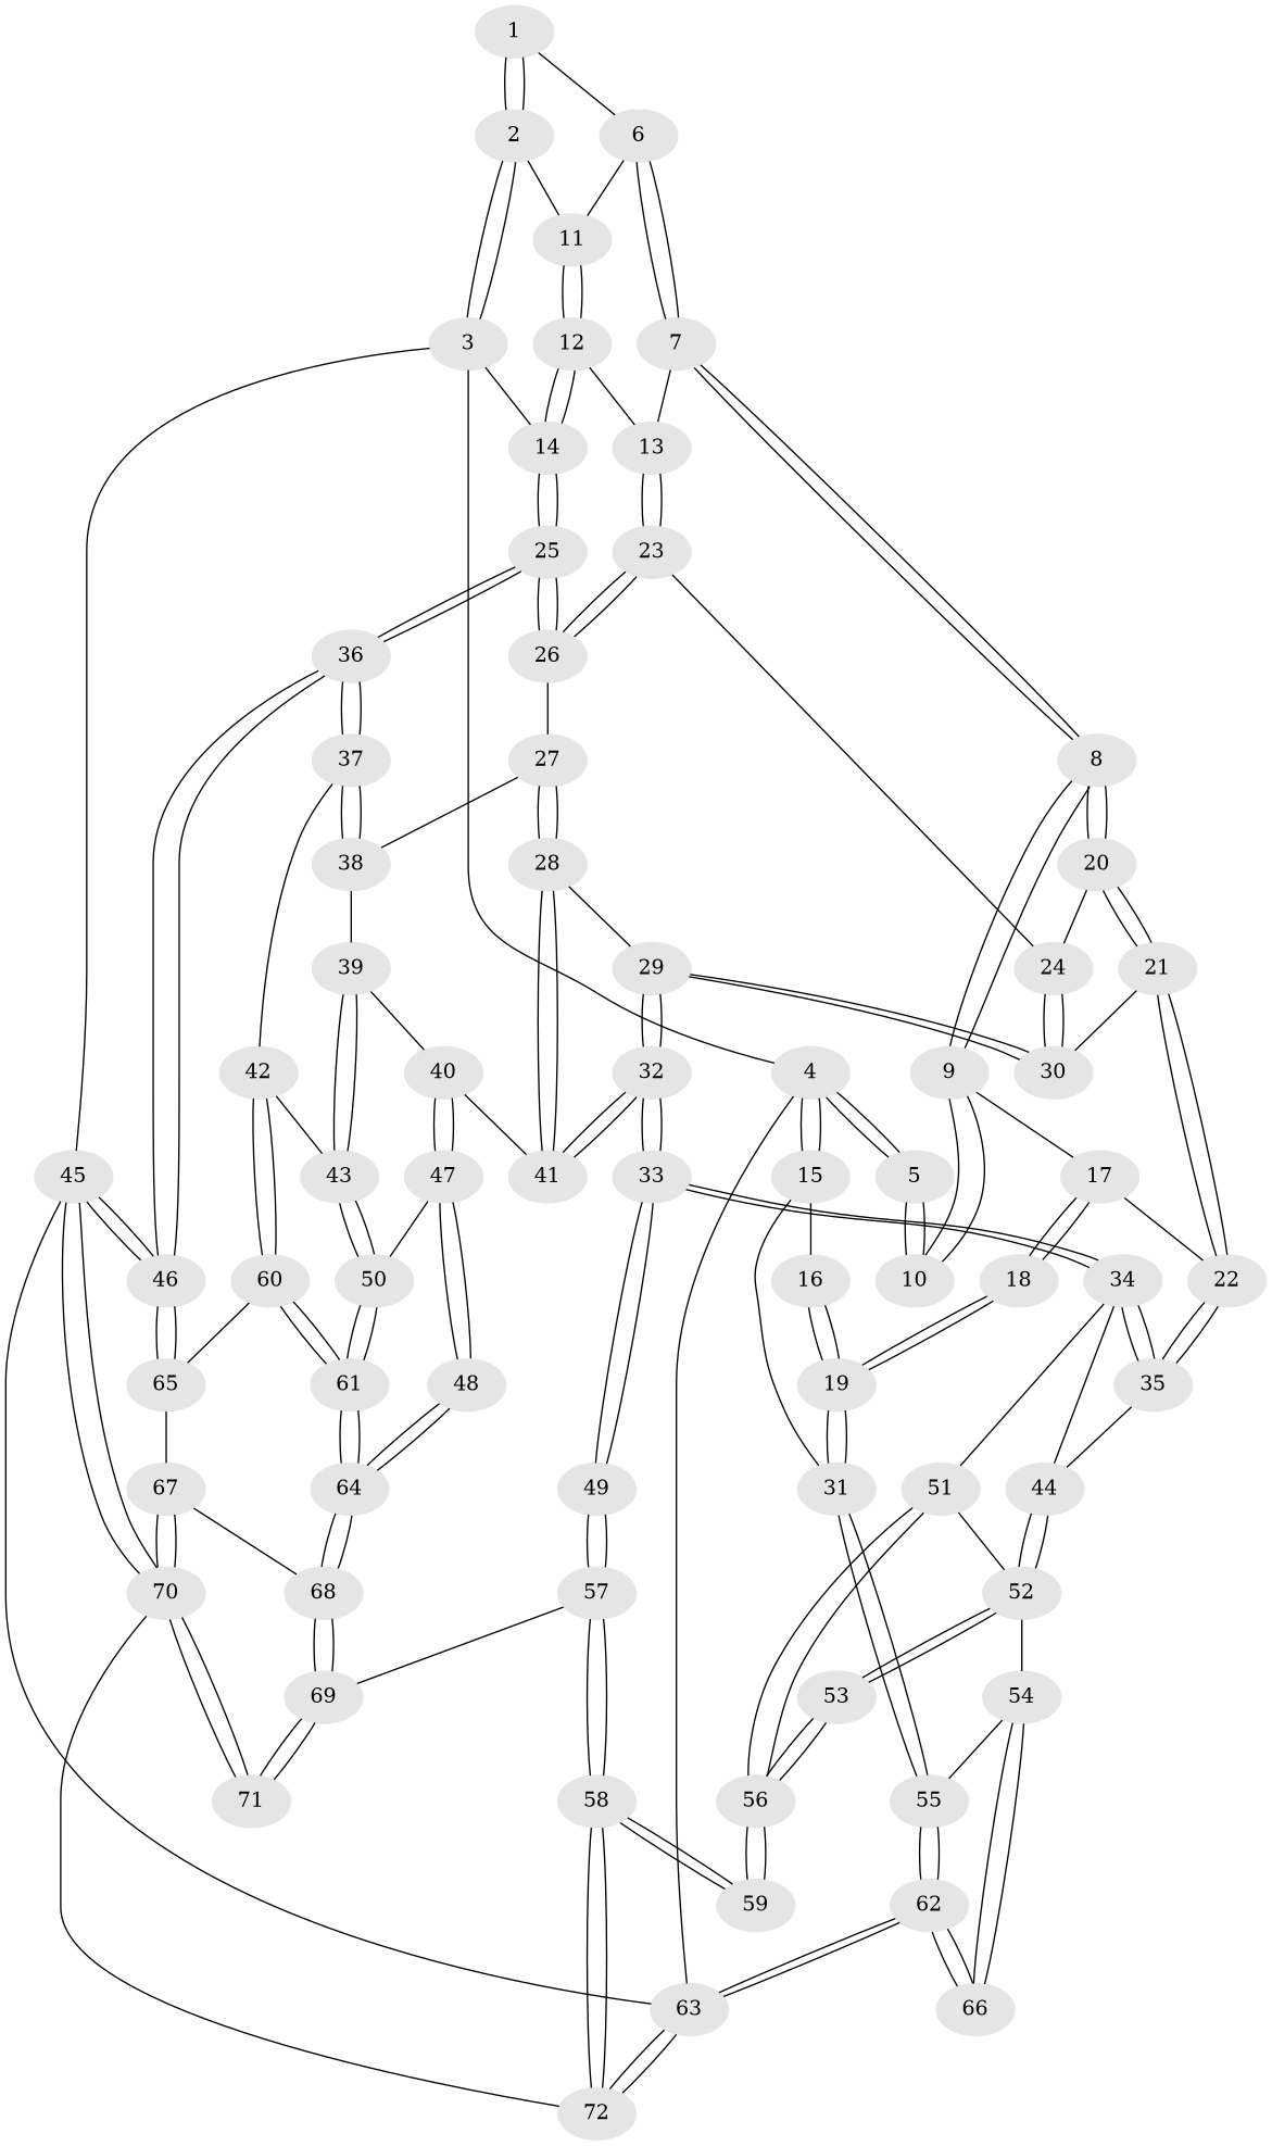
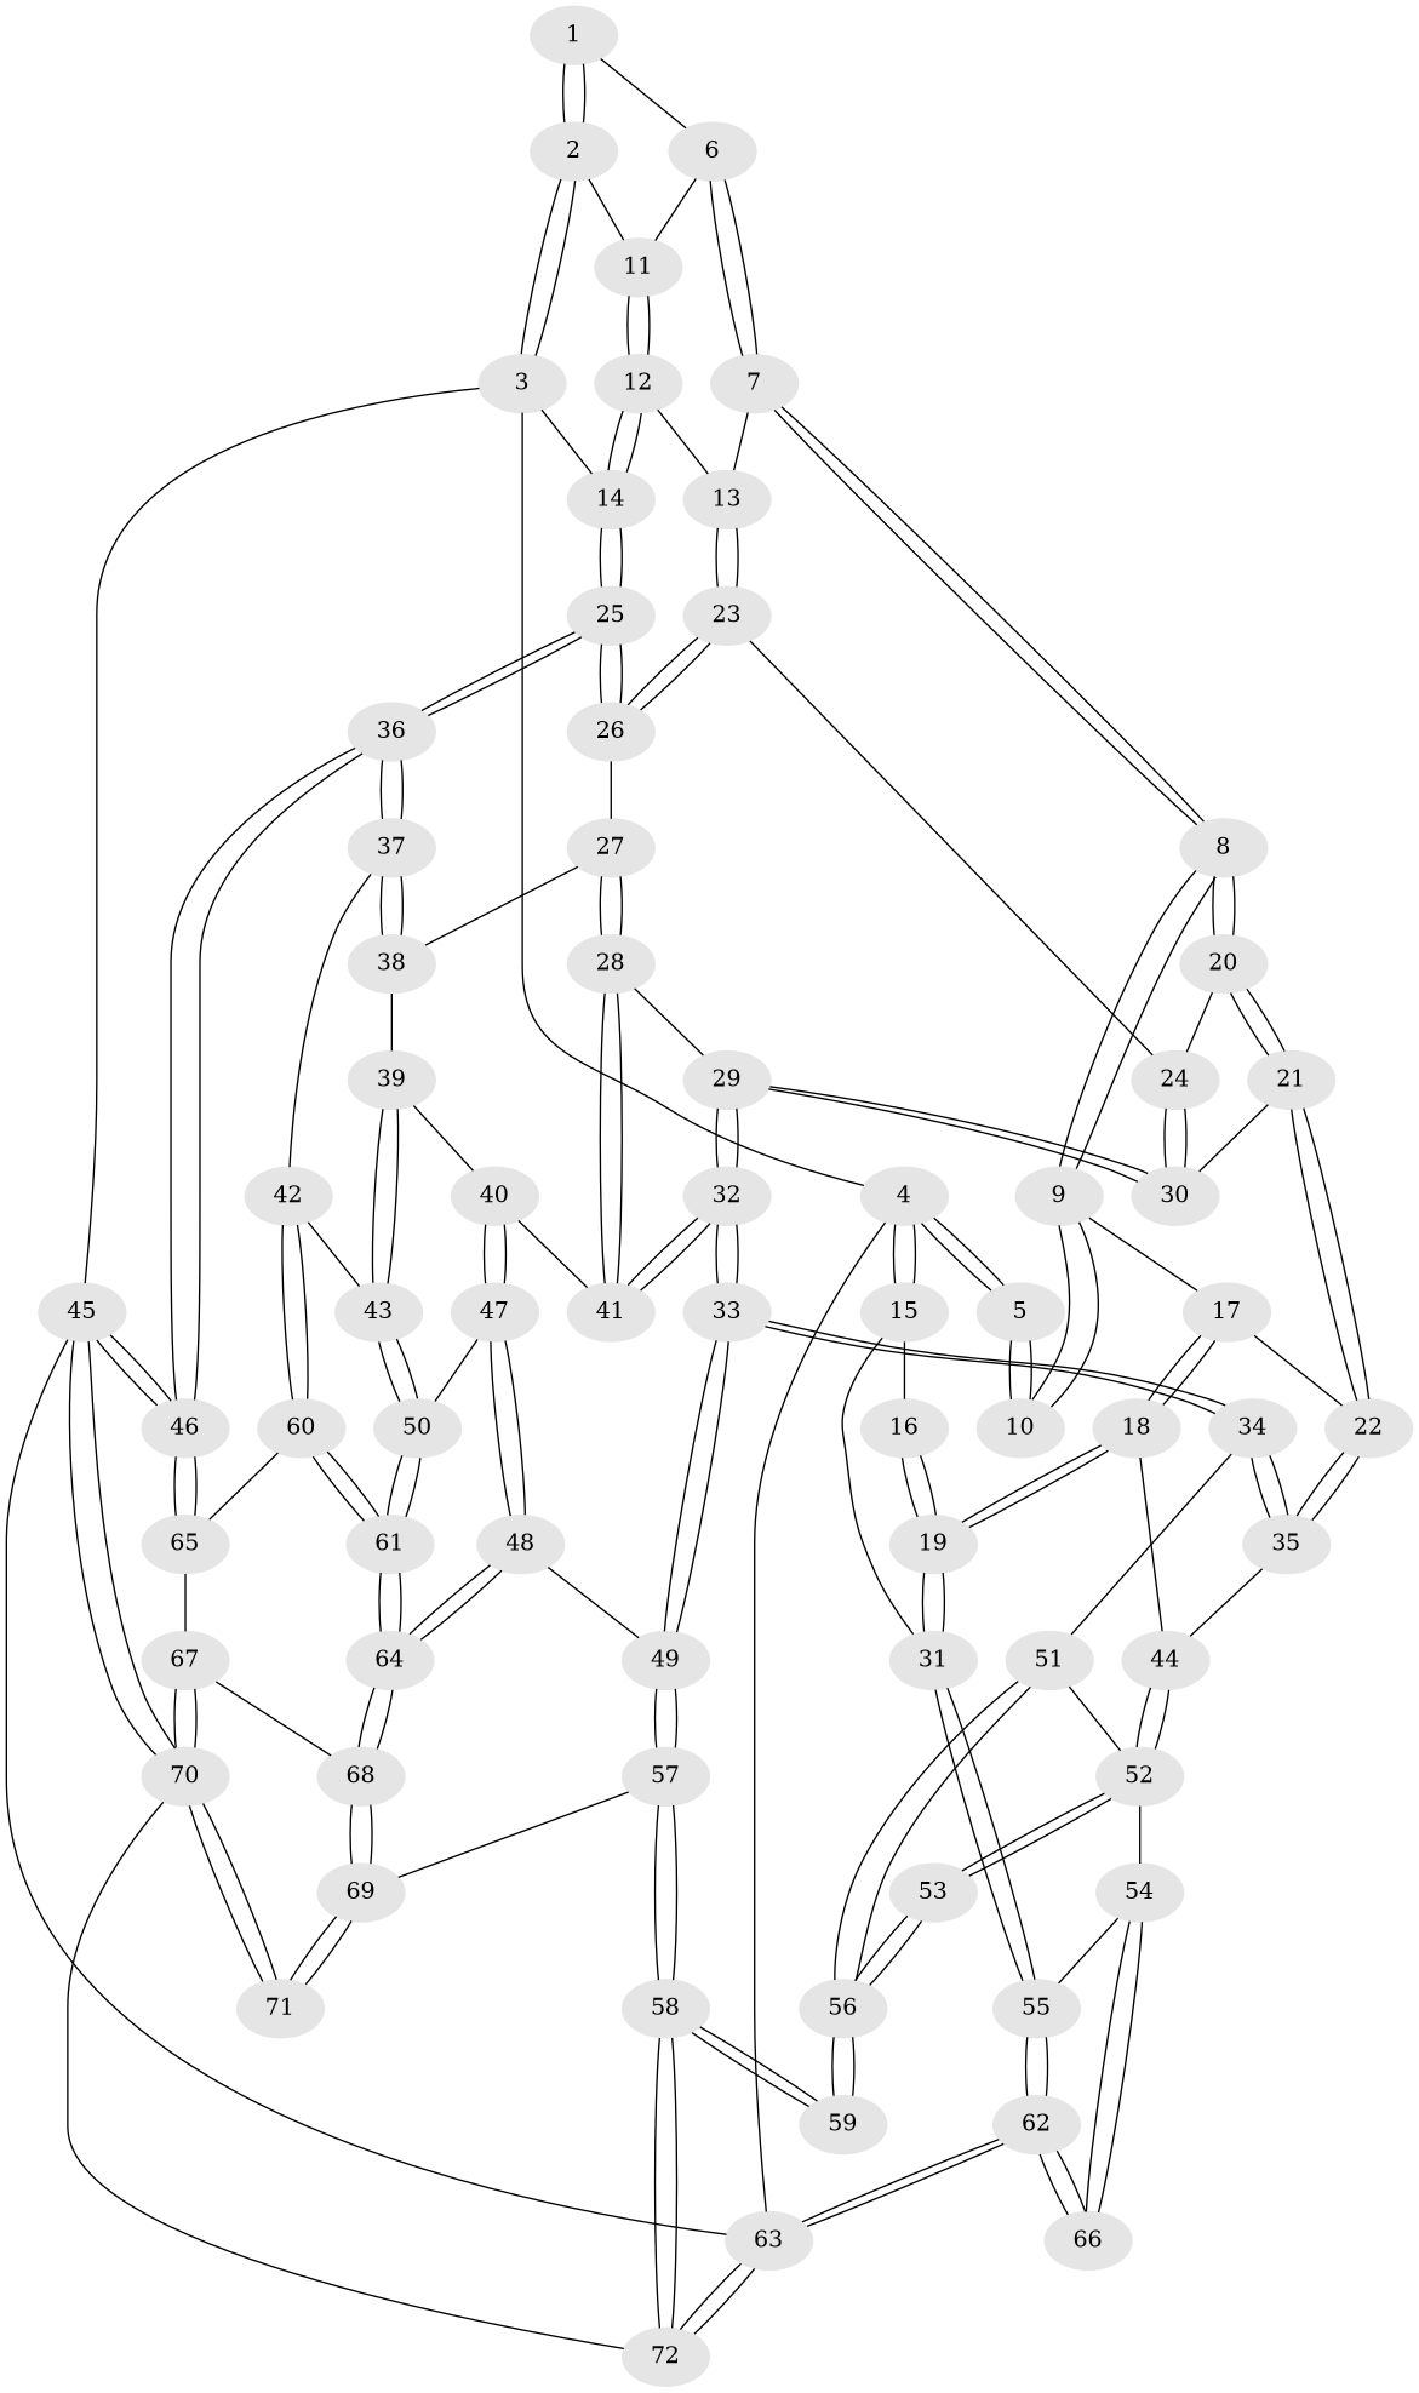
  graph {
    node [color=gray90 style=filled]
    1
    2
    6
    3
    11
    7
    4
    14
    45
    12
    5
    15
    63
    25
    46
    70
    10
    16
    31
    72
    8
    13
    9
    20
    23
    17
    21
    24
    18
    22
    26
    36
    19
    55
    44
    35
    52
    30
    27
    37
    28
    38
    29
    41
    39
    32
    33
    62
    34
    49
    51
    57
    56
    42
    65
    43
    60
    40
    47
    50
    48
    61
    53
    54
    71
    67
    64
    68
    58
    69
    59
    66
    1 -- 2
    1 -- 2
    1 -- 6
    2 -- 3
    2 -- 3
    2 -- 11
    6 -- 11
    6 -- 7
    6 -- 7
    3 -- 4
    3 -- 14
    3 -- 45
    11 -- 12
    11 -- 12
    7 -- 8
    7 -- 8
    7 -- 13
    4 -- 5
    4 -- 5
    4 -- 15
    4 -- 15
    4 -- 63
    14 -- 25
    14 -- 25
    45 -- 63
    45 -- 46
    45 -- 46
    45 -- 70
    45 -- 70
    12 -- 14
    12 -- 14
    12 -- 13
    5 -- 10
    5 -- 10
    15 -- 16
    15 -- 31
    63 -- 72
    63 -- 72
    25 -- 26
    25 -- 26
    25 -- 36
    25 -- 36
    46 -- 65
    46 -- 65
    70 -- 72
    70 -- 71
    70 -- 71
    16 -- 19
    16 -- 19
    31 -- 55
    31 -- 55
    8 -- 9
    8 -- 9
    8 -- 20
    8 -- 20
    13 -- 23
    13 -- 23
    9 -- 10
    9 -- 10
    9 -- 17
    20 -- 21
    20 -- 21
    20 -- 24
    23 -- 24
    23 -- 26
    23 -- 26
    17 -- 18
    17 -- 18
    17 -- 22
    21 -- 22
    21 -- 22
    21 -- 30
    24 -- 30
    24 -- 30
    18 -- 19
    18 -- 19
-   34 -- 44
+   18 -- 44
    22 -- 35
    22 -- 35
    26 -- 27
    36 -- 46
    36 -- 46
    36 -- 37
    36 -- 37
    19 -- 31
    19 -- 31
    55 -- 62
    55 -- 62
    44 -- 52
    44 -- 52
    35 -- 44
    52 -- 53
    52 -- 53
    52 -- 54
    27 -- 28
    27 -- 28
    27 -- 38
    37 -- 38
    37 -- 38
    37 -- 42
    28 -- 29
    28 -- 41
    28 -- 41
    38 -- 39
    29 -- 30
    29 -- 30
    29 -- 32
    29 -- 32
    39 -- 43
    39 -- 43
    39 -- 40
    32 -- 41
    32 -- 41
    32 -- 33
    32 -- 33
    33 -- 34
    33 -- 34
    33 -- 49
    33 -- 49
    62 -- 63
    62 -- 63
    62 -- 66
    62 -- 66
    34 -- 35
    34 -- 35
    34 -- 51
    49 -- 57
    49 -- 57
    51 -- 52
    51 -- 56
    51 -- 56
    57 -- 58
    57 -- 58
    57 -- 69
    56 -- 59
    56 -- 59
    42 -- 43
    42 -- 60
    42 -- 60
    65 -- 67
    43 -- 50
    43 -- 50
    60 -- 65
    60 -- 61
    60 -- 61
    40 -- 41
    40 -- 47
    40 -- 47
    47 -- 50
    47 -- 48
    47 -- 48
    50 -- 61
    50 -- 61
+   48 -- 49
    48 -- 64
    48 -- 64
    61 -- 64
    61 -- 64
    53 -- 56
    53 -- 56
    54 -- 55
    54 -- 66
    54 -- 66
    67 -- 70
    67 -- 70
    67 -- 68
    64 -- 68
    64 -- 68
    68 -- 69
    68 -- 69
    58 -- 72
    58 -- 72
    58 -- 59
    58 -- 59
    69 -- 71
    69 -- 71
  }
